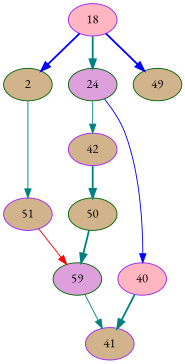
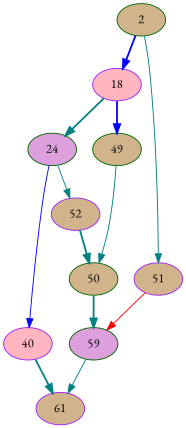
  strict digraph {
    fontname="EB Garamond"
    node [color=darkgreen fillcolor=tan fontname="EB Garamond" style=filled]
    edge [color=teal fontname="EB Garamond" style=bold]
    2 [entry=true]
    18 [color=purple fillcolor=lightpink]
    51 [color=purple]
    24 [fillcolor=plum]
    49
    59 [fillcolor=plum]
    40 [color=purple fillcolor=lightpink]
-   42 [color=purple]
+   42 [color=purple label=52]
    50
-   61 [color=purple label=41]
-   18 -> 2 [color=blue cond=true]
+   61 [color=purple]
+   2 -> 18 [color=blue cond=true]
    2 -> 51 [cond=false style=solid]
    18 -> 24 [cond=true]
    18 -> 49 [color=blue cond=false]
    51 -> 59 [color=red style=solid]
    24 -> 40 [color=blue cond=true style=solid]
    24 -> 42 [cond=false style=solid]
+   49 -> 50 [style=solid]
    59 -> 61 [style=solid]
    40 -> 61
    42 -> 50
    50 -> 59
  }
